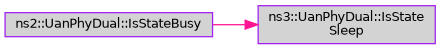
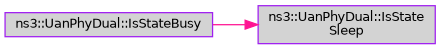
  digraph {
    rankdir=RL
    node [color=purple fillcolor=lightgrey fontname=Helvetica fontsize=10 shape=record style=filled]
    n1 [fontcolor=black height=0.2 label="ns3::UanPhyDual::IsState\lSleep" width=0.4]
-   n2 [height=0.2 label="ns2::UanPhyDual::IsStateBusy" width=0.4]
+   n2 [height=0.2 label="ns3::UanPhyDual::IsStateBusy" width=0.4]
    n1 -> n2 [color=deeppink dir=back fontname=Helvetica fontsize=10 labelfontname=Helvetica labelfontsize=10 style=solid]
  }
